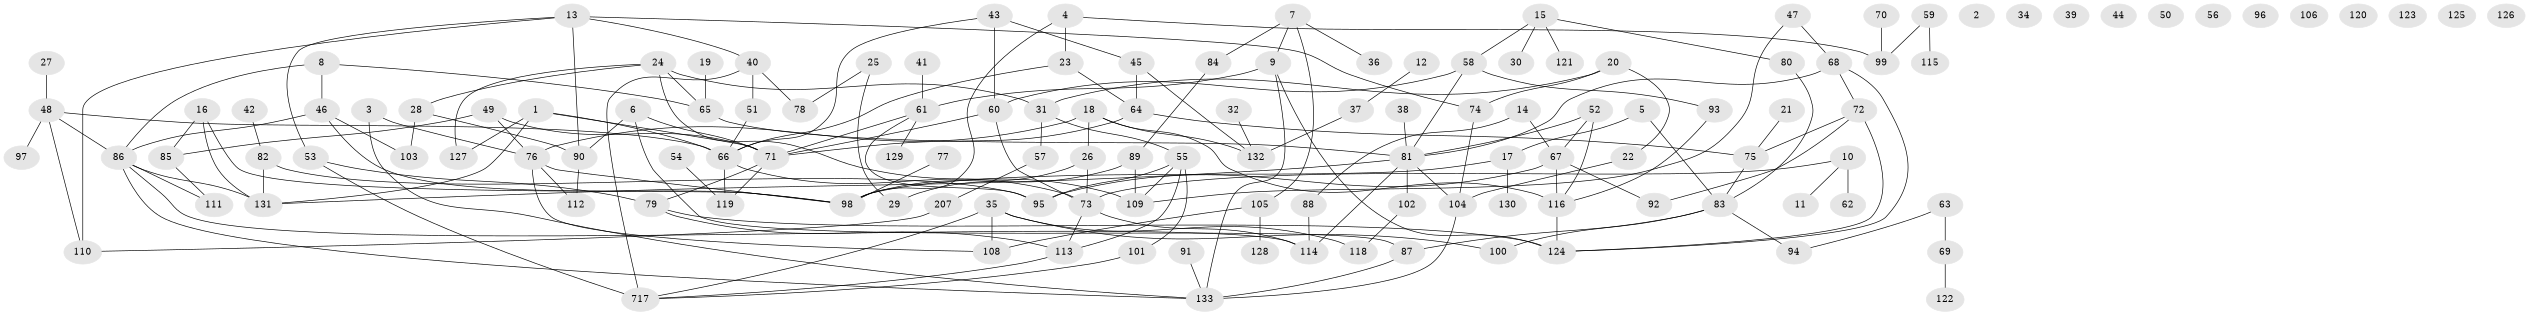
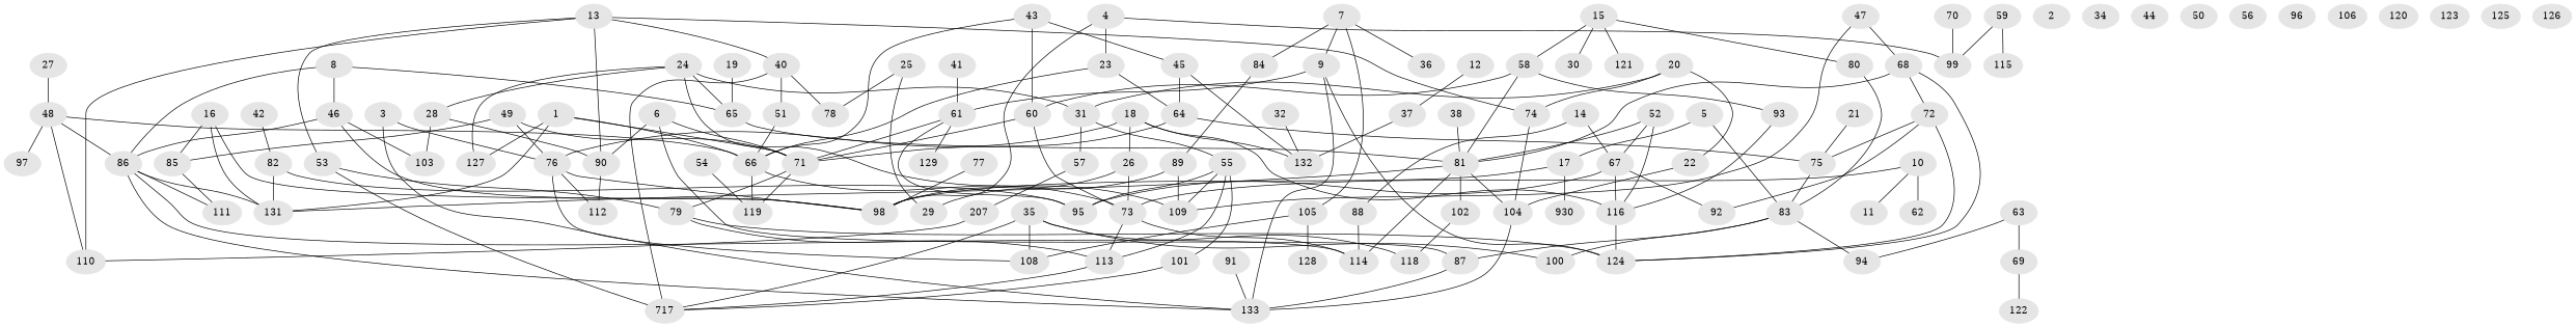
  graph {
    node [color=gray90 style=filled]
    1
    66
    71
    127
    131
    73
    119
    79
    2
    3
    76
    133
    98
    108
    112
    4
    23
    99
    64
    5
    17
    83
-   130
+   130 [label=930]
    87
    100
    94
    6
    90
    7
    9
    36
    84
    105
    61
    124
    89
    128
    8
    46
    65
    86
    103
    81
    114
    111
    95
    129
    10
    11
    62
    113
    12
    37
    132
    13
    40
    53
    74
    110
    78
    n61 [label=717]
    51
    104
    14
    67
    88
    116
    92
    15
    30
    58
    80
    121
    60
    93
    16
    85
    18
    26
    29
    19
    20
    22
    31
    55
    57
    21
    75
    24
    28
    109
    25
    27
    48
    97
    101
    n97 [label=207]
    32
    34
    35
    118
    38
    102
-   39
    41
    42
    82
    43
    45
    44
    47
    68
    72
    49
    50
    52
    54
    56
    59
    115
    63
    69
    122
    70
    77
    91
    96
    106
    120
    123
    125
    126
    1 -- 66
    1 -- 71
    1 -- 127
    1 -- 131
    66 -- 73
    66 -- 119
    71 -- 119
    71 -- 79
    73 -- 114
    73 -- 113
    79 -- 124
    79 -- 113
    3 -- 76
    3 -- 133
    76 -- 98
    76 -- 108
    76 -- 112
    4 -- 98
    4 -- 23
    4 -- 99
    23 -- 66
    23 -- 64
    64 -- 71
    64 -- 75
    5 -- 17
    5 -- 83
    17 -- 98
    17 -- 130
    83 -- 87
    83 -- 100
    83 -- 94
    87 -- 133
    6 -- 71
    6 -- 87
    6 -- 90
    90 -- 112
    7 -- 9
    7 -- 36
    7 -- 84
    7 -- 105
    9 -- 133
    9 -- 61
    9 -- 124
    84 -- 89
    105 -- 108
    105 -- 128
    61 -- 71
    61 -- 95
    61 -- 129
    89 -- 98
    89 -- 109
    8 -- 46
    8 -- 65
    8 -- 86
    46 -- 98
    46 -- 86
    46 -- 103
    65 -- 81
    86 -- 131
    86 -- 133
    86 -- 114
    86 -- 111
    81 -- 131
    81 -- 114
    81 -- 104
    81 -- 102
    10 -- 73
    10 -- 11
    10 -- 62
    113 -- n61
    12 -- 37
    37 -- 132
    13 -- 90
    13 -- 40
    13 -- 53
    13 -- 74
    13 -- 110
    40 -- 78
    40 -- n61
    40 -- 51
    53 -- 79
    53 -- n61
    74 -- 104
    51 -- 66
    104 -- 133
    14 -- 67
    14 -- 88
    67 -- 95
    67 -- 116
    67 -- 92
    88 -- 114
    116 -- 124
    15 -- 30
    15 -- 58
    15 -- 80
    15 -- 121
    58 -- 81
    58 -- 60
    58 -- 93
    80 -- 83
    60 -- 71
    60 -- 73
    93 -- 116
    16 -- 131
    16 -- 98
    16 -- 85
    85 -- 111
    18 -- 76
    18 -- 132
    18 -- 116
    18 -- 26
    26 -- 73
    26 -- 29
    19 -- 65
    20 -- 74
    20 -- 22
    20 -- 31
    22 -- 104
    31 -- 55
    31 -- 57
    55 -- 95
    55 -- 113
    55 -- 109
    55 -- 101
    57 -- n97
    21 -- 75
    75 -- 83
    24 -- 127
    24 -- 65
    24 -- 31
    24 -- 28
    24 -- 109
    28 -- 90
    28 -- 103
    25 -- 78
    25 -- 29
    27 -- 48
    48 -- 66
    48 -- 86
    48 -- 110
    48 -- 97
    101 -- n61
    n97 -- 110
    32 -- 132
    35 -- 108
    35 -- 100
    35 -- n61
    35 -- 118
    38 -- 81
    102 -- 118
    41 -- 61
    42 -- 82
    82 -- 131
    82 -- 95
    43 -- 66
    43 -- 60
    43 -- 45
    45 -- 64
    45 -- 132
    47 -- 109
    47 -- 68
    68 -- 124
    68 -- 81
    68 -- 72
    72 -- 124
    72 -- 92
    72 -- 75
    49 -- 71
    49 -- 76
    49 -- 85
    52 -- 81
    52 -- 67
    52 -- 116
    54 -- 119
    59 -- 99
    59 -- 115
    63 -- 94
    63 -- 69
    69 -- 122
    70 -- 99
    77 -- 98
    91 -- 133
  }
